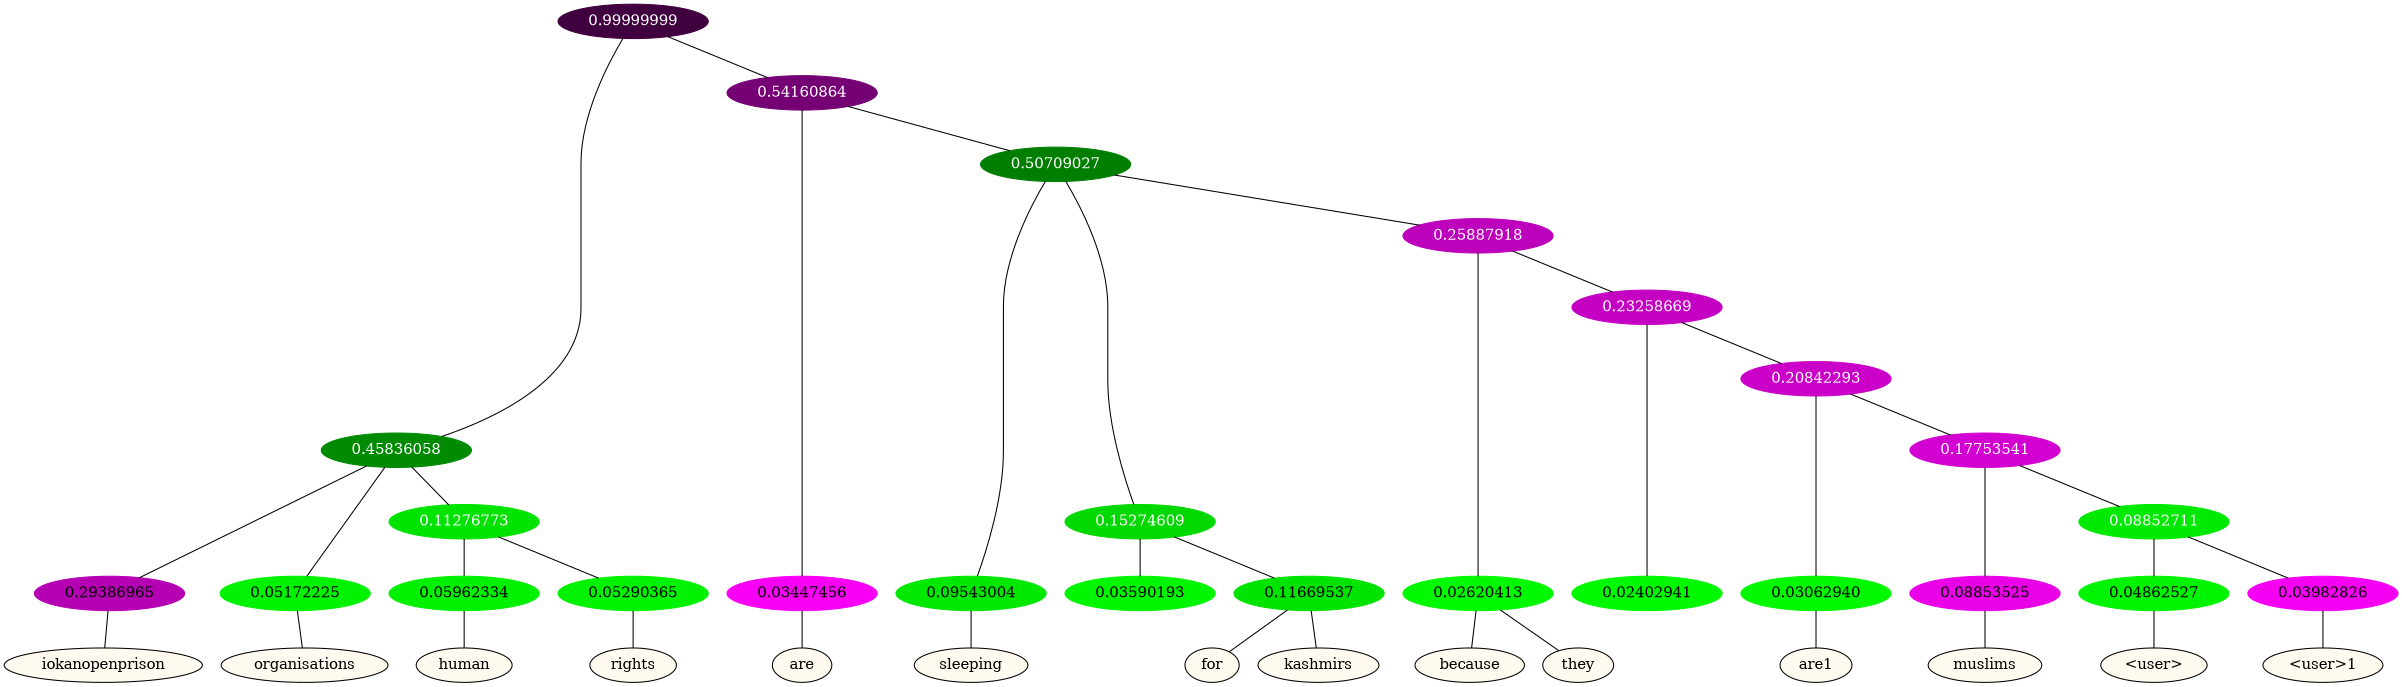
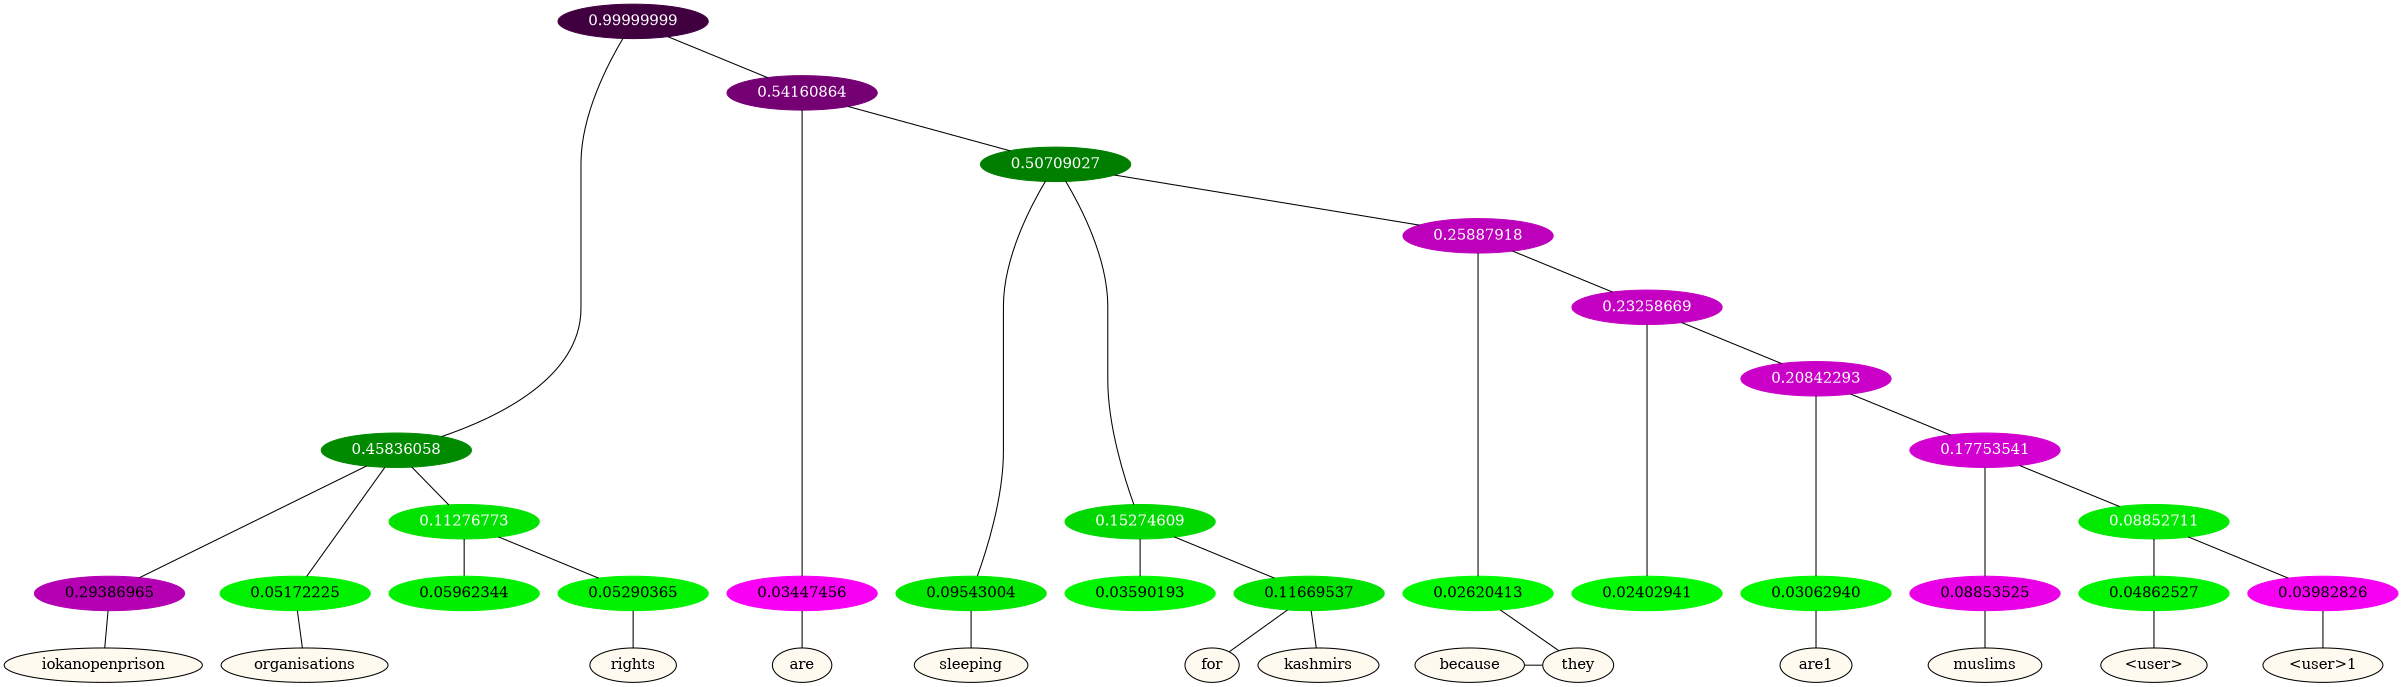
  graph {
    node [color=black format=png nodesep=0.001 ordering=out overlap_scaling=0.01 ranksep=0.001 style=filled]
    n1 [fillcolor=floralwhite height=0.15 label=iokanopenprison style="filled,solid" width=0.15]
-   n2 [fillcolor=floralwhite height=0.15 label=human style="filled,solid" width=0.15]
    n3 [fillcolor=floralwhite height=0.15 label=rights style="filled,solid" width=0.15]
    n4 [fillcolor=floralwhite height=0.15 label=organisations style="filled,solid" width=0.15]
    n5 [fillcolor=floralwhite height=0.15 label=are style="filled,solid" width=0.15]
    n6 [fillcolor=floralwhite height=0.15 label=sleeping style="filled,solid" width=0.15]
    n7 [fillcolor=floralwhite height=0.15 label=for style="filled,solid" width=0.15]
    n8 [fillcolor=floralwhite height=0.15 label=kashmirs style="filled,solid" width=0.15]
    n9 [fillcolor=floralwhite height=0.15 label=because style="filled,solid" width=0.15]
    n10 [fillcolor=floralwhite height=0.15 label=they style="filled,solid" width=0.15]
    n11 [fillcolor=floralwhite height=0.15 label=are1 style="filled,solid" width=0.15]
    n12 [fillcolor=floralwhite height=0.15 label=muslims style="filled,solid" width=0.15]
    n13 [fillcolor=floralwhite height=0.15 label="\<user\>" style="filled,solid" width=0.15]
    n14 [fillcolor=floralwhite height=0.15 label="\<user\>1" style="filled,solid" width=0.15]
    n15 [color="0.835 1.000 0.706" fontcolor=black height=0.15 label=0.29386965 width=0.15]
-   n16 [color="0.334 1.000 0.940" fontcolor=black height=0.15 label=0.05962334 width=0.15]
+   n16 [color="0.334 1.000 0.940" fontcolor=black height=0.15 label=0.05962344 width=0.15]
    n17 [color="0.334 1.000 0.947" fontcolor=black height=0.15 label=0.05290365 width=0.15]
    n18 [color="0.334 1.000 0.948" fontcolor=black height=0.15 label=0.05172225 width=0.15]
    n19 [color="0.835 1.000 0.966" fontcolor=black height=0.15 label=0.03447456 width=0.15]
    n20 [color="0.334 1.000 0.905" fontcolor=black height=0.15 label=0.09543004 width=0.15]
    n21 [color="0.334 1.000 0.964" fontcolor=black height=0.15 label=0.03590193 width=0.15]
    n22 [color="0.334 1.000 0.883" fontcolor=black height=0.15 label=0.11669537 width=0.15]
    n23 [color="0.334 1.000 0.974" fontcolor=black height=0.15 label=0.02620413 width=0.15]
    n24 [color="0.334 1.000 0.976" fontcolor=black height=0.15 label=0.02402941 width=0.15]
    n25 [color="0.334 1.000 0.969" fontcolor=black height=0.15 label=0.03062940 width=0.15]
    n26 [color="0.835 1.000 0.911" fontcolor=black height=0.15 label=0.08853525 width=0.15]
    n27 [color="0.334 1.000 0.951" fontcolor=black height=0.15 label=0.04862527 width=0.15]
    n28 [color="0.835 1.000 0.960" fontcolor=black height=0.15 label=0.03982826 width=0.15]
    n29 [color="0.835 1.000 0.250" fontcolor=grey99 height=0.15 label=0.99999999 width=0.15]
    n30 [color="0.334 1.000 0.542" fontcolor=grey99 height=0.15 label=0.45836058 width=0.15]
    n31 [color="0.835 1.000 0.458" fontcolor=grey99 height=0.15 label=0.54160864 width=0.15]
    n32 [color="0.334 1.000 0.887" fontcolor=grey99 height=0.15 label=0.11276773 width=0.15]
    n33 [color="0.334 1.000 0.493" fontcolor=grey99 height=0.15 label=0.50709027 width=0.15]
    n34 [color="0.334 1.000 0.847" fontcolor=grey99 height=0.15 label=0.15274609 width=0.15]
    n35 [color="0.835 1.000 0.741" fontcolor=grey99 height=0.15 label=0.25887918 width=0.15]
    n36 [color="0.835 1.000 0.767" fontcolor=grey99 height=0.15 label=0.23258669 width=0.15]
    n37 [color="0.835 1.000 0.792" fontcolor=grey99 height=0.15 label=0.20842293 width=0.15]
    n38 [color="0.835 1.000 0.822" fontcolor=grey99 height=0.15 label=0.17753541 width=0.15]
    n39 [color="0.334 1.000 0.911" fontcolor=grey99 height=0.15 label=0.08852711 width=0.15]
    subgraph sub_1 {
      rank=same
      n1
-     n2
      n3
      n4
      n5
      n6
      n7
      n8
      n9
      n10
      n11
      n12
      n13
      n14
    }
    subgraph sub_2 {
      rank=same
      n15
      n16
      n17
      n18
      n19
      n20
      n21
      n22
      n23
      n24
      n25
      n26
      n27
      n28
    }
    n15 -- n1
-   n16 -- n2
    n17 -- n3
    n18 -- n4
    n19 -- n5
    n20 -- n6
    n22 -- n7
    n22 -- n8
-   n23 -- n9
+   n10 -- n9
    n23 -- n10
    n25 -- n11
    n26 -- n12
    n27 -- n13
    n28 -- n14
    n29 -- n30
    n29 -- n31
    n30 -- n15
    n30 -- n18
    n30 -- n32
    n31 -- n19
    n31 -- n33
    n32 -- n16
    n32 -- n17
    n33 -- n20
    n33 -- n34
    n33 -- n35
    n34 -- n21
    n34 -- n22
    n35 -- n23
    n35 -- n36
    n36 -- n24
    n36 -- n37
    n37 -- n25
    n37 -- n38
    n38 -- n26
    n38 -- n39
    n39 -- n27
    n39 -- n28
  }
